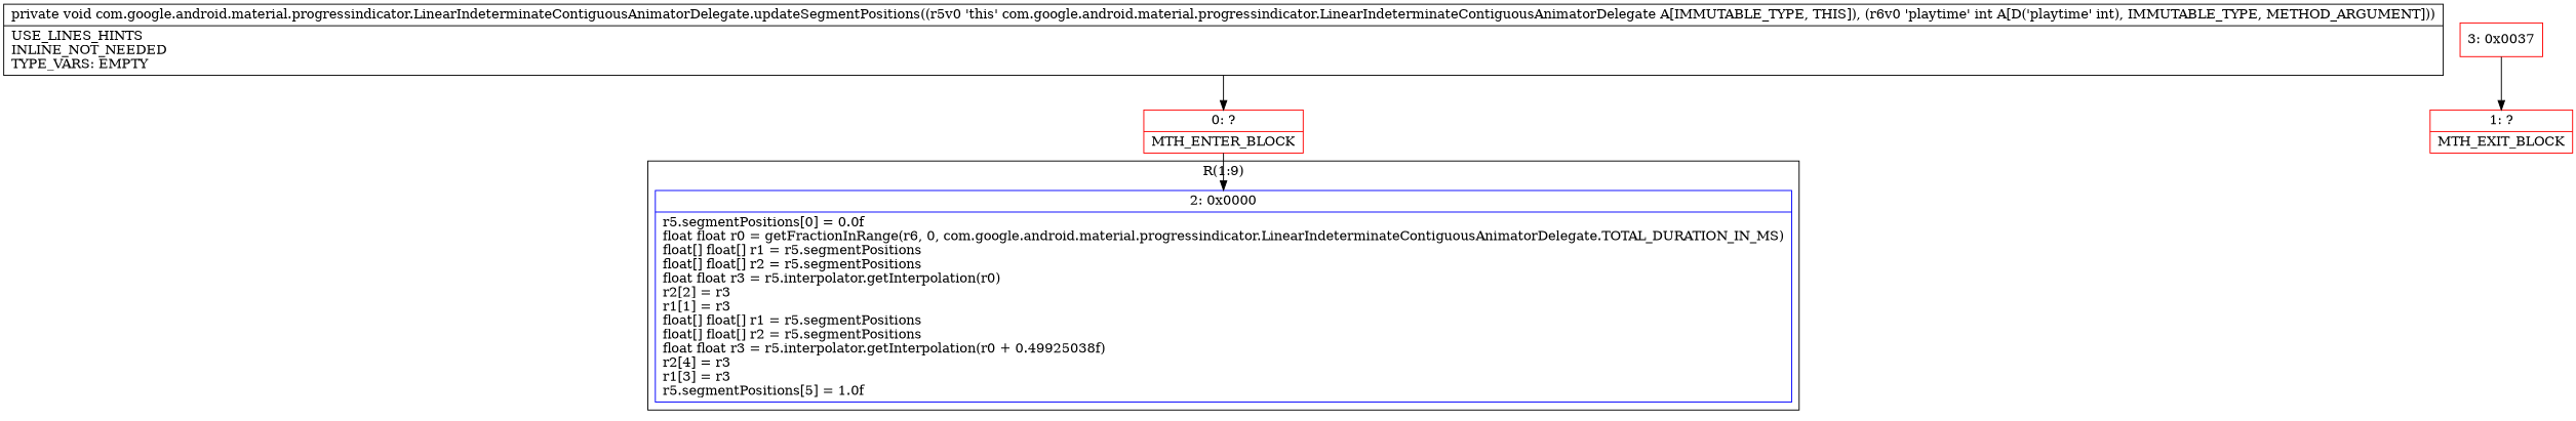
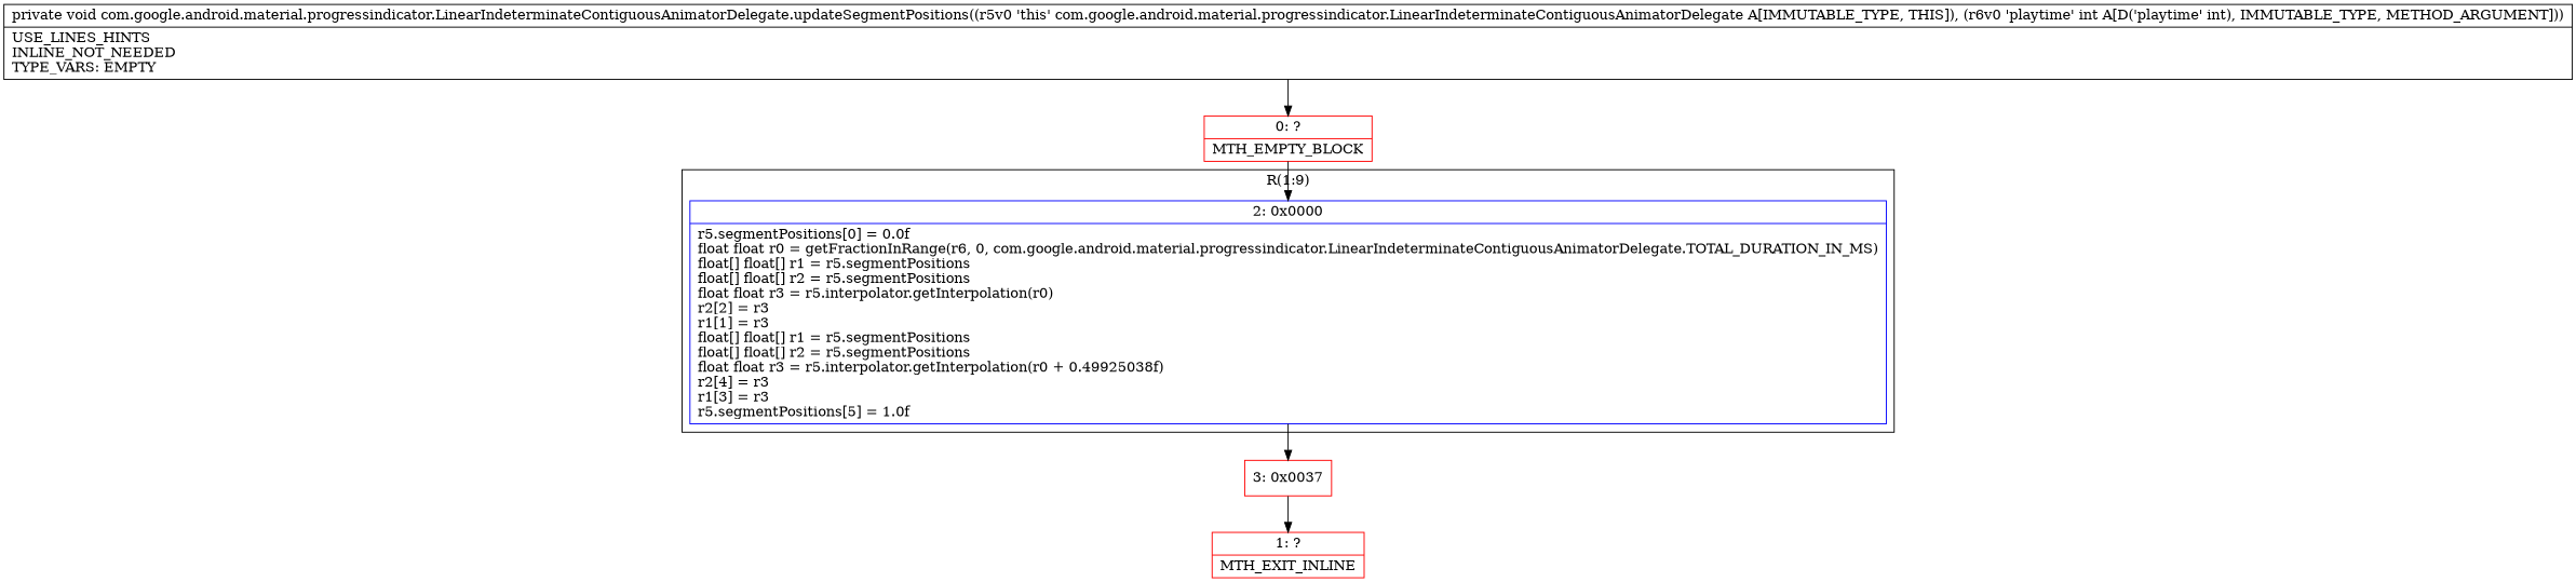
  digraph {
    node [color=red shape=record]
    n1 [color=blue label="{2\:\ 0x0000|r5.segmentPositions[0] = 0.0f\lfloat float r0 = getFractionInRange(r6, 0, com.google.android.material.progressindicator.LinearIndeterminateContiguousAnimatorDelegate.TOTAL_DURATION_IN_MS)\lfloat[] float[] r1 = r5.segmentPositions\lfloat[] float[] r2 = r5.segmentPositions\lfloat float r3 = r5.interpolator.getInterpolation(r0)\lr2[2] = r3\lr1[1] = r3\lfloat[] float[] r1 = r5.segmentPositions\lfloat[] float[] r2 = r5.segmentPositions\lfloat float r3 = r5.interpolator.getInterpolation(r0 + 0.49925038f)\lr2[4] = r3\lr1[3] = r3\lr5.segmentPositions[5] = 1.0f\l}"]
    n2 [label="{3\:\ 0x0037}"]
-   n3 [label="{1\:\ ?|MTH_EXIT_BLOCK\l}"]
-   n4 [label="{0\:\ ?|MTH_ENTER_BLOCK\l}"]
+   n3 [label="{1\:\ ?|MTH_EXIT_INLINE\l}"]
+   n4 [label="{0\:\ ?|MTH_EMPTY_BLOCK\l}"]
    n5 [label="{private void com.google.android.material.progressindicator.LinearIndeterminateContiguousAnimatorDelegate.updateSegmentPositions((r5v0 'this' com.google.android.material.progressindicator.LinearIndeterminateContiguousAnimatorDelegate A[IMMUTABLE_TYPE, THIS]), (r6v0 'playtime' int A[D('playtime' int), IMMUTABLE_TYPE, METHOD_ARGUMENT]))  | USE_LINES_HINTS\lINLINE_NOT_NEEDED\lTYPE_VARS: EMPTY\l}" color=""]
    subgraph cluster_1 {
      label="R(1:9)"
      n1
    }
+   n1 -> n2
    n2 -> n3
    n4 -> n1
    n5 -> n4
  }
